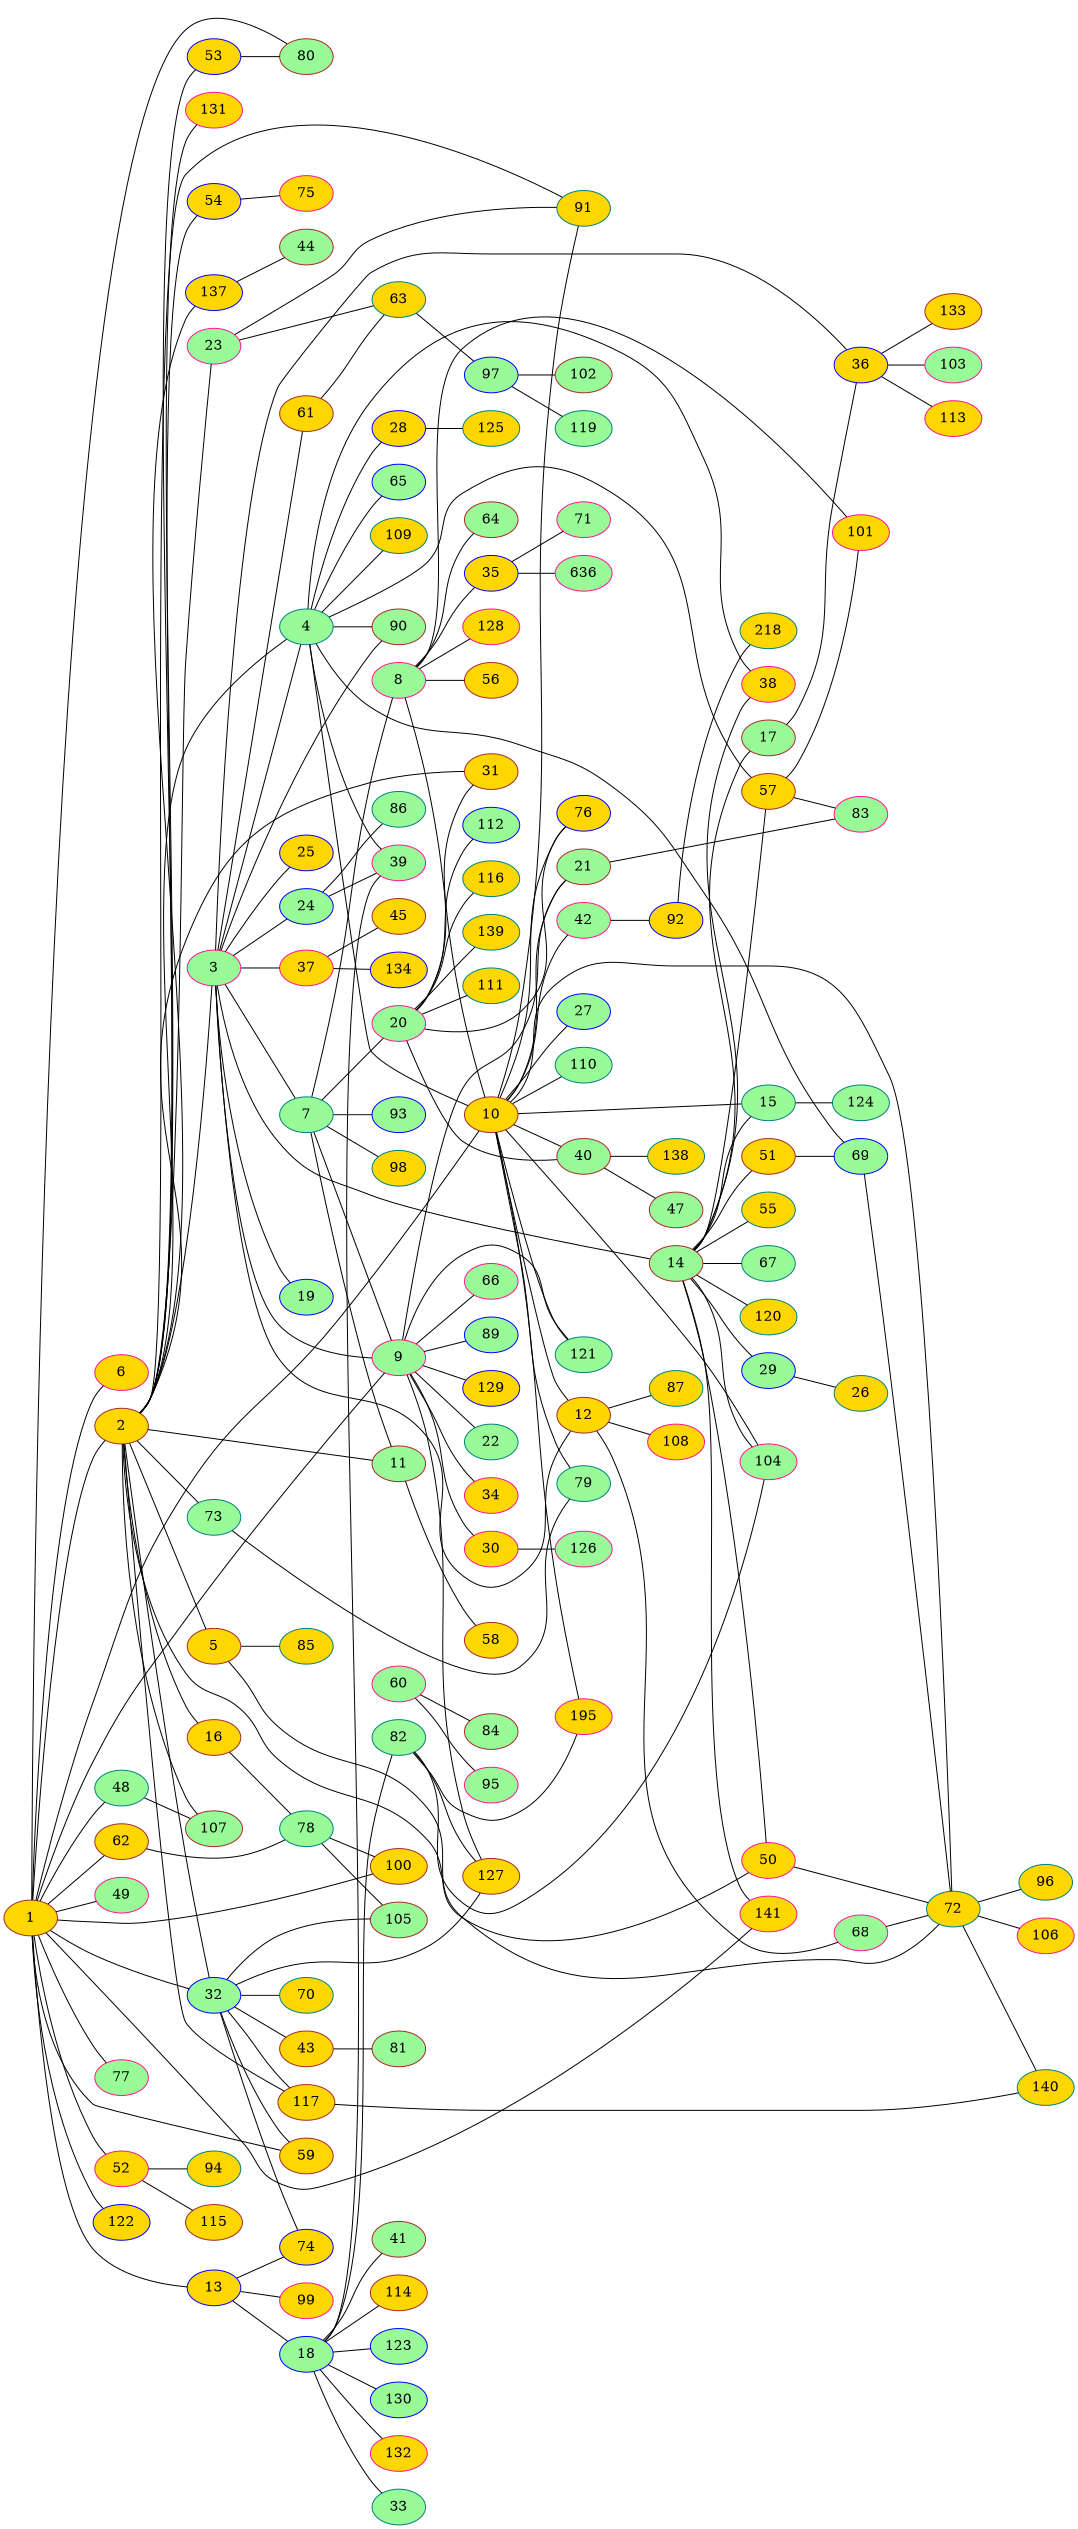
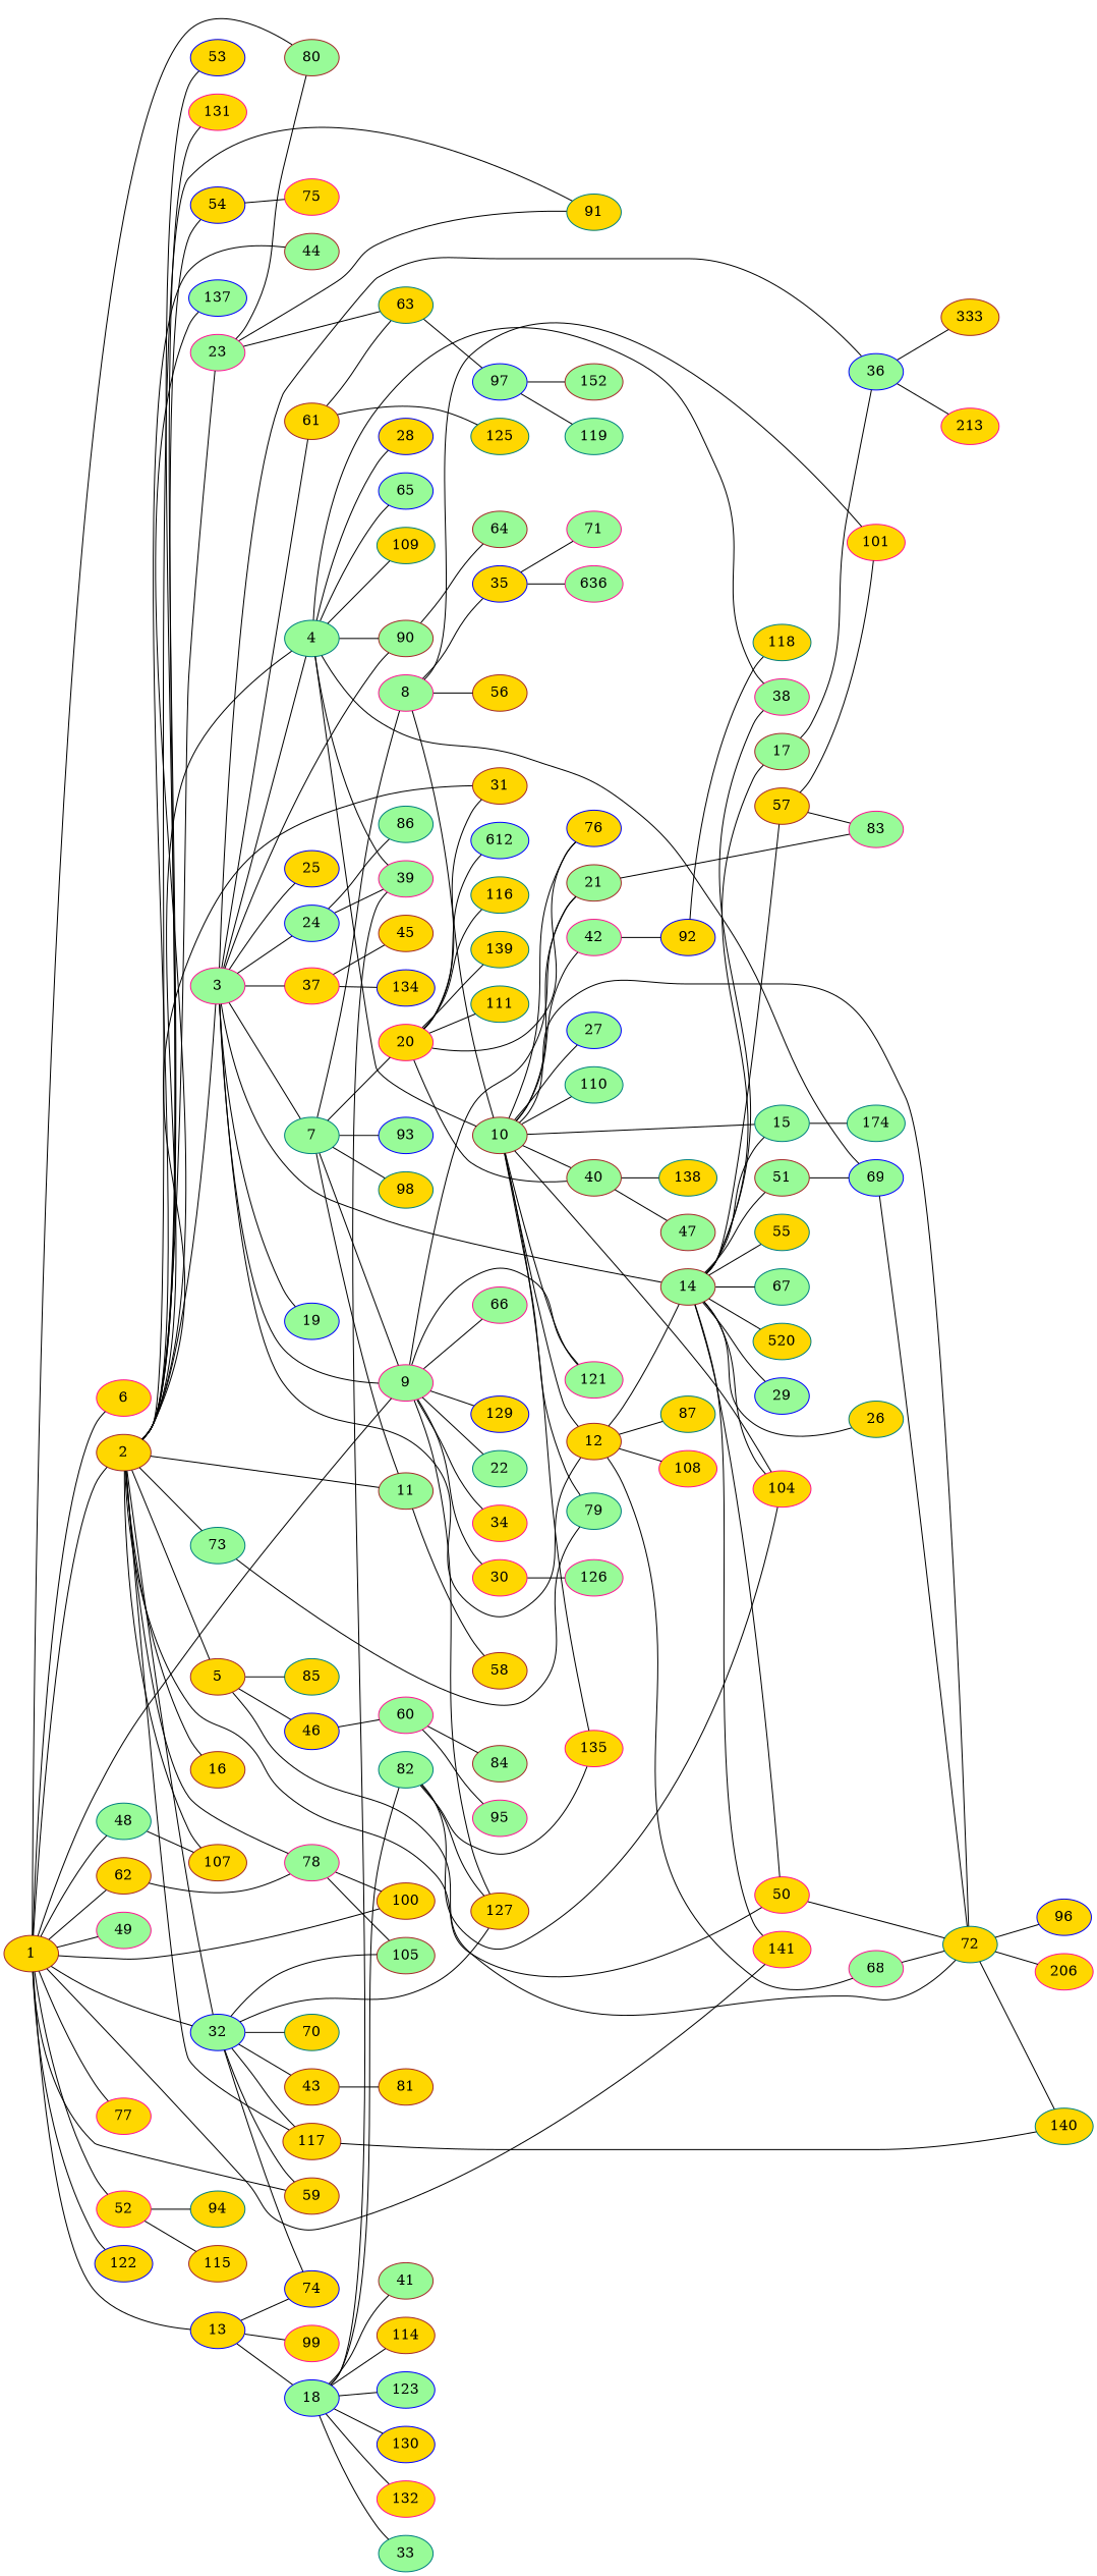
  graph {
    rankdir=LR
    node [color=brown fillcolor=gold style=filled]
    1
    2
    6 [color=deeppink]
    9 [color=deeppink fillcolor=palegreen]
-   10
+   10 [fillcolor=palegreen]
    13 [color=blue]
    32 [color=blue fillcolor=palegreen]
    48 [color=teal fillcolor=palegreen]
    49 [color=deeppink fillcolor=palegreen]
    52 [color=deeppink]
    59
    62
-   77 [color=deeppink fillcolor=palegreen]
+   77 [color=deeppink]
    80 [fillcolor=palegreen]
    100
    122 [color=blue]
    141 [color=deeppink]
    3 [color=deeppink fillcolor=palegreen]
    4 [color=teal fillcolor=palegreen]
    5
    11 [fillcolor=palegreen]
    16
    23 [color=deeppink fillcolor=palegreen]
    31
    44 [fillcolor=palegreen]
    50 [color=deeppink]
    53 [color=blue]
    54 [color=blue]
    73 [color=teal fillcolor=palegreen]
-   78 [color=teal fillcolor=palegreen]
+   78 [color=deeppink fillcolor=palegreen]
    91 [color=teal]
-   107 [fillcolor=palegreen]
+   107
    117
    131 [color=deeppink]
-   137 [color=blue]
+   137 [color=blue fillcolor=palegreen]
    21 [fillcolor=palegreen]
    22 [color=teal fillcolor=palegreen]
    30 [color=deeppink]
    34 [color=deeppink]
    66 [color=deeppink fillcolor=palegreen]
-   89 [color=blue fillcolor=palegreen]
-   121 [color=teal fillcolor=palegreen]
+   121 [color=deeppink fillcolor=palegreen]
    127
    129 [color=blue]
    12
    72 [color=teal]
    15 [color=teal fillcolor=palegreen]
    27 [color=blue fillcolor=palegreen]
    40 [fillcolor=palegreen]
    42 [color=deeppink fillcolor=palegreen]
    76 [color=blue]
    79 [color=teal fillcolor=palegreen]
-   104 [color=deeppink fillcolor=palegreen]
+   104 [color=deeppink]
    110 [color=teal fillcolor=palegreen]
-   135 [color=deeppink label=195]
+   135 [color=deeppink]
    18 [color=blue fillcolor=palegreen]
    74 [color=blue]
    99 [color=deeppink]
    43
    70 [color=teal]
    105 [fillcolor=palegreen]
    94 [color=teal]
    115
    7 [color=teal fillcolor=palegreen]
    14 [fillcolor=palegreen]
    19 [color=blue fillcolor=palegreen]
    24 [color=blue fillcolor=palegreen]
    25 [color=blue]
-   36 [color=blue]
+   36 [color=blue fillcolor=palegreen]
    37 [color=deeppink]
    61
    90 [fillcolor=palegreen]
    28 [color=blue]
-   38 [color=deeppink]
+   38 [color=deeppink fillcolor=palegreen]
    39 [color=deeppink fillcolor=palegreen]
    57
    65 [color=blue fillcolor=palegreen]
    69 [color=blue fillcolor=palegreen]
    109 [color=teal]
+   46 [color=blue]
    85 [color=teal]
    58
    63 [color=teal]
    75 [color=deeppink]
    140 [color=teal]
    8 [color=deeppink fillcolor=palegreen]
-   20 [color=deeppink fillcolor=palegreen]
+   20 [color=deeppink]
    93 [color=blue fillcolor=palegreen]
    98 [color=teal]
    68 [color=deeppink fillcolor=palegreen]
    87 [color=teal]
    108 [color=deeppink]
    17 [fillcolor=palegreen]
    26 [color=teal]
    29 [color=blue fillcolor=palegreen]
-   51
+   51 [fillcolor=palegreen]
    55 [color=teal]
    67 [color=teal fillcolor=palegreen]
-   120 [color=teal]
+   120 [color=teal label=520]
    86 [color=teal fillcolor=palegreen]
-   103 [color=deeppink fillcolor=palegreen]
-   113 [color=deeppink]
-   133
+   113 [color=deeppink label=213]
+   133 [label=333]
    45
    134 [color=blue]
    125 [color=teal]
    101 [color=deeppink]
    83 [color=deeppink fillcolor=palegreen]
    60 [color=deeppink fillcolor=palegreen]
-   96 [color=teal]
-   106 [color=deeppink]
+   96 [color=blue]
+   106 [color=deeppink label=206]
    35 [color=blue]
    56
    64 [fillcolor=palegreen]
-   128 [color=deeppink]
    111 [color=teal]
-   112 [color=blue fillcolor=palegreen]
+   112 [color=blue fillcolor=palegreen label=612]
    116 [color=teal]
    139 [color=teal]
    71 [color=deeppink fillcolor=palegreen]
    n121 [color=deeppink fillcolor=palegreen label=636]
    126 [color=deeppink fillcolor=palegreen]
-   124 [color=teal fillcolor=palegreen]
+   124 [color=teal fillcolor=palegreen label=174]
    47 [fillcolor=palegreen]
    138 [color=teal]
    92 [color=blue]
    33 [color=teal fillcolor=palegreen]
    41 [fillcolor=palegreen]
    82 [color=teal fillcolor=palegreen]
    114
    123 [color=blue fillcolor=palegreen]
-   130 [color=blue fillcolor=palegreen]
+   130 [color=blue]
    132 [color=deeppink]
    97 [color=blue fillcolor=palegreen]
-   81 [fillcolor=palegreen]
-   118 [color=teal label=218]
+   81
+   118 [color=teal]
    84 [fillcolor=palegreen]
    95 [color=deeppink fillcolor=palegreen]
-   102 [fillcolor=palegreen]
+   102 [fillcolor=palegreen label=152]
    119 [color=teal fillcolor=palegreen]
    1 -- 2
    1 -- 6
    1 -- 9
-   1 -- 10
    1 -- 13
    1 -- 32
    1 -- 48
    1 -- 49
    1 -- 52
    1 -- 59
    1 -- 62
    1 -- 77
    1 -- 80
    1 -- 100
    1 -- 122
    1 -- 141
    2 -- 32
    2 -- 3
    2 -- 4
    2 -- 5
    2 -- 11
    2 -- 16
    2 -- 23
    2 -- 31
-   137 -- 44
+   2 -- 44
    2 -- 50
    2 -- 53
    2 -- 54
    2 -- 73
-   16 -- 78
+   2 -- 78
    2 -- 91
    2 -- 107
    2 -- 117
    2 -- 131
    2 -- 137
    9 -- 21
    9 -- 22
    9 -- 30
    9 -- 34
    9 -- 66
-   9 -- 89
    9 -- 121
    9 -- 127
    9 -- 129
-   10 -- 91
    10 -- 21
    10 -- 121
    10 -- 12
    10 -- 72
    10 -- 15
    10 -- 27
    10 -- 40
    10 -- 42
    10 -- 76
    10 -- 79
    10 -- 104
    10 -- 110
    10 -- 135
    13 -- 18
    13 -- 74
    13 -- 99
    32 -- 59
    32 -- 117
    32 -- 127
    32 -- 74
    32 -- 43
    32 -- 70
    32 -- 105
    48 -- 107
    52 -- 94
    52 -- 115
    62 -- 78
    3 -- 9
    3 -- 4
    3 -- 12
    3 -- 7
    3 -- 14
    3 -- 19
    3 -- 24
    3 -- 25
    3 -- 36
    3 -- 37
    3 -- 61
    3 -- 90
    4 -- 10
    4 -- 90
    4 -- 28
    4 -- 38
    4 -- 39
-   4 -- 57
    4 -- 65
    4 -- 69
    4 -- 109
    5 -- 72
+   5 -- 46
    5 -- 85
    11 -- 58
-   53 -- 80
+   23 -- 80
    23 -- 91
    23 -- 63
    50 -- 72
    54 -- 75
    73 -- 79
    78 -- 100
    78 -- 105
    117 -- 140
    21 -- 83
    30 -- 126
+   12 -- 14
    12 -- 68
    12 -- 87
    12 -- 108
    72 -- 140
    72 -- 96
    72 -- 106
    15 -- 124
    40 -- 47
    40 -- 138
    42 -- 92
    18 -- 39
    18 -- 33
    18 -- 41
    18 -- 82
    18 -- 114
    18 -- 123
    18 -- 130
    18 -- 132
    43 -- 81
    7 -- 9
    7 -- 11
    7 -- 8
    7 -- 20
    7 -- 93
    7 -- 98
    14 -- 141
    14 -- 50
    14 -- 15
    14 -- 104
    14 -- 38
    14 -- 57
    14 -- 17
-   29 -- 26
+   14 -- 26
    14 -- 29
    14 -- 51
    14 -- 55
    14 -- 67
    14 -- 120
    24 -- 39
    24 -- 86
-   36 -- 103
    36 -- 113
    36 -- 133
    37 -- 45
    37 -- 134
    61 -- 63
-   28 -- 125
+   61 -- 125
    57 -- 101
    57 -- 83
    69 -- 72
+   46 -- 60
    63 -- 97
    8 -- 10
    8 -- 101
    8 -- 35
    8 -- 56
-   8 -- 64
-   8 -- 128
+   90 -- 64
    20 -- 31
    20 -- 40
    20 -- 76
    20 -- 111
    20 -- 112
    20 -- 116
    20 -- 139
    68 -- 72
    17 -- 36
    51 -- 69
    60 -- 84
    60 -- 95
    35 -- 71
    35 -- n121
    92 -- 118
    82 -- 127
    82 -- 104
    82 -- 135
    97 -- 102
    97 -- 119
  }
